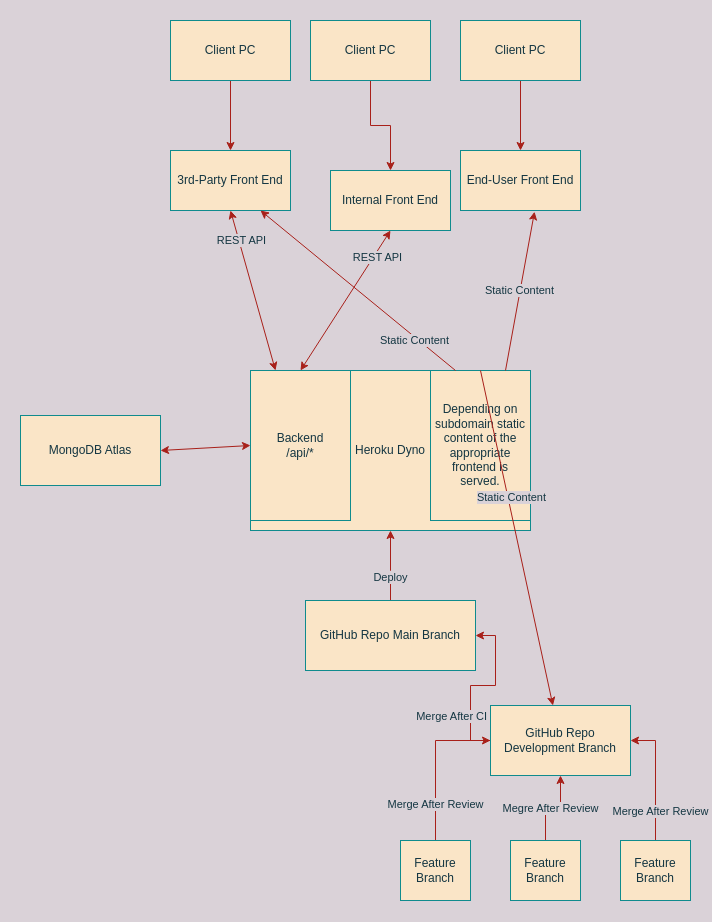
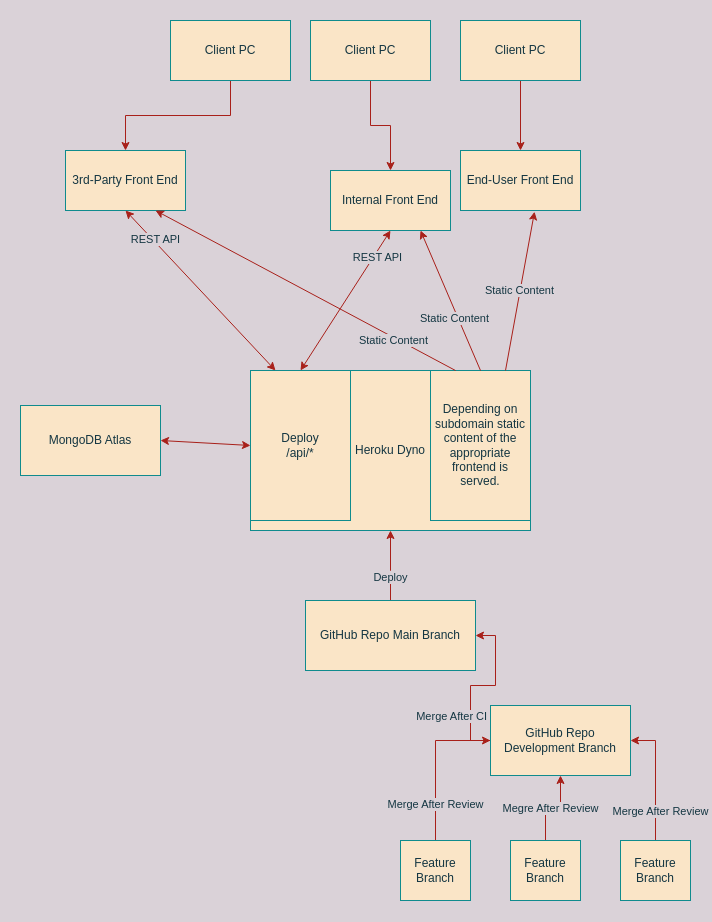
  <mxCell id="0" />
  <mxCell id="1" parent="0" />
  <mxCell id="2" value="Heroku Dyno" style="rounded=0;whiteSpace=wrap;html=1;fillColor=#FAE5C7;strokeColor=#0F8B8D;fontColor=#143642;" parent="1" vertex="1"><mxGeometry x="250" y="370" width="280" height="160" as="geometry" /></mxCell>
  <mxCell id="3" value="End-User Front End" style="rounded=0;whiteSpace=wrap;html=1;fillColor=#FAE5C7;strokeColor=#0F8B8D;fontColor=#143642;" parent="1" vertex="1"><mxGeometry x="460" y="150" width="120" height="60" as="geometry" /></mxCell>
  <mxCell id="4" value="Internal Front End" style="rounded=0;whiteSpace=wrap;html=1;fillColor=#FAE5C7;strokeColor=#0F8B8D;fontColor=#143642;" parent="1" vertex="1"><mxGeometry x="330" y="170" width="120" height="60" as="geometry" /></mxCell>
- <mxCell id="5" value="3rd-Party Front End" style="rounded=0;whiteSpace=wrap;html=1;fillColor=#FAE5C7;strokeColor=#0F8B8D;fontColor=#143642;" parent="1" vertex="1"><mxGeometry x="170" y="150" width="120" height="60" as="geometry" /></mxCell>
+ <mxCell id="5" value="3rd-Party Front End" style="rounded=0;whiteSpace=wrap;html=1;fillColor=#FAE5C7;strokeColor=#0F8B8D;fontColor=#143642;" parent="1" vertex="1"><mxGeometry x="65" y="150" width="120" height="60" as="geometry" /></mxCell>
  <mxCell id="6" value="Depending on subdomain static content of the appropriate frontend is served." style="rounded=0;whiteSpace=wrap;html=1;fillColor=#FAE5C7;strokeColor=#0F8B8D;fontColor=#143642;" parent="1" vertex="1"><mxGeometry x="430" y="370" width="100" height="150" as="geometry" /></mxCell>
- <mxCell id="7" value="Backend&lt;br&gt;/api/*" style="rounded=0;whiteSpace=wrap;html=1;fillColor=#FAE5C7;strokeColor=#0F8B8D;fontColor=#143642;" parent="1" vertex="1"><mxGeometry x="250" y="370" width="100" height="150" as="geometry" /></mxCell>
+ <mxCell id="7" value="Deploy&lt;br&gt;/api/*" style="rounded=0;whiteSpace=wrap;html=1;fillColor=#FAE5C7;strokeColor=#0F8B8D;fontColor=#143642;" parent="1" vertex="1"><mxGeometry x="250" y="370" width="100" height="150" as="geometry" /></mxCell>
  <mxCell id="8" value="REST API" style="endArrow=classic;startArrow=classic;html=1;rounded=0;exitX=0.5;exitY=1;exitDx=0;exitDy=0;entryX=0.25;entryY=0;entryDx=0;entryDy=0;labelBackgroundColor=#DAD2D8;strokeColor=#A8201A;fontColor=#143642;" parent="1" source="5" target="7" edge="1"><mxGeometry x="-0.619" y="2" width="50" height="50" relative="1" as="geometry"><mxPoint x="390" y="380" as="sourcePoint" /><mxPoint x="440" y="330" as="targetPoint" /><mxPoint as="offset" /></mxGeometry></mxCell>
  <mxCell id="9" value="REST API" style="endArrow=classic;startArrow=classic;html=1;rounded=0;exitX=0.5;exitY=0;exitDx=0;exitDy=0;entryX=0.5;entryY=1;entryDx=0;entryDy=0;labelBackgroundColor=#DAD2D8;strokeColor=#A8201A;fontColor=#143642;" parent="1" source="7" target="4" edge="1"><mxGeometry x="0.644" y="-4" width="50" height="50" relative="1" as="geometry"><mxPoint x="390" y="380" as="sourcePoint" /><mxPoint x="440" y="330" as="targetPoint" /><mxPoint as="offset" /></mxGeometry></mxCell>
  <mxCell id="10" value="Static Content" style="endArrow=classic;html=1;rounded=0;entryX=0.617;entryY=1.02;entryDx=0;entryDy=0;entryPerimeter=0;exitX=0.75;exitY=0;exitDx=0;exitDy=0;labelBackgroundColor=#DAD2D8;strokeColor=#A8201A;fontColor=#143642;" parent="1" source="6" target="3" edge="1"><mxGeometry x="0.006" y="1" width="50" height="50" relative="1" as="geometry"><mxPoint x="390" y="380" as="sourcePoint" /><mxPoint x="440" y="330" as="targetPoint" /><mxPoint as="offset" /></mxGeometry></mxCell>
- <mxCell id="11" value="Static Content" style="endArrow=classic;html=1;rounded=0;exitX=0.5;exitY=0;exitDx=0;exitDy=0;labelBackgroundColor=#DAD2D8;strokeColor=#A8201A;fontColor=#143642;" parent="1" source="6" target="24" edge="1"><mxGeometry x="-0.234" y="3" width="50" height="50" relative="1" as="geometry"><mxPoint x="390" y="380" as="sourcePoint" /><mxPoint x="440" y="330" as="targetPoint" /><mxPoint as="offset" /></mxGeometry></mxCell>
+ <mxCell id="11" value="Static Content" style="endArrow=classic;html=1;rounded=0;entryX=0.75;entryY=1;entryDx=0;entryDy=0;exitX=0.5;exitY=0;exitDx=0;exitDy=0;labelBackgroundColor=#DAD2D8;strokeColor=#A8201A;fontColor=#143642;" parent="1" source="6" target="4" edge="1"><mxGeometry x="-0.234" y="3" width="50" height="50" relative="1" as="geometry"><mxPoint x="390" y="380" as="sourcePoint" /><mxPoint x="440" y="330" as="targetPoint" /><mxPoint as="offset" /></mxGeometry></mxCell>
  <mxCell id="12" value="Static Content" style="endArrow=classic;html=1;rounded=0;entryX=0.75;entryY=1;entryDx=0;entryDy=0;exitX=0.25;exitY=0;exitDx=0;exitDy=0;labelBackgroundColor=#DAD2D8;strokeColor=#A8201A;fontColor=#143642;" parent="1" source="6" target="5" edge="1"><mxGeometry x="-0.597" y="3" width="50" height="50" relative="1" as="geometry"><mxPoint x="390" y="380" as="sourcePoint" /><mxPoint x="440" y="330" as="targetPoint" /><mxPoint as="offset" /></mxGeometry></mxCell>
- <mxCell id="13" value="MongoDB Atlas" style="rounded=0;whiteSpace=wrap;html=1;fillColor=#FAE5C7;strokeColor=#0F8B8D;fontColor=#143642;" parent="1" vertex="1"><mxGeometry x="20" y="415" width="140" height="70" as="geometry" /></mxCell>
+ <mxCell id="13" value="MongoDB Atlas" style="rounded=0;whiteSpace=wrap;html=1;fillColor=#FAE5C7;strokeColor=#0F8B8D;fontColor=#143642;" parent="1" vertex="1"><mxGeometry x="20" y="405" width="140" height="70" as="geometry" /></mxCell>
  <mxCell id="14" style="edgeStyle=orthogonalEdgeStyle;rounded=0;orthogonalLoop=1;jettySize=auto;html=1;entryX=0.5;entryY=0;entryDx=0;entryDy=0;labelBackgroundColor=#DAD2D8;strokeColor=#A8201A;fontColor=#143642;" parent="1" source="15" target="3" edge="1"><mxGeometry relative="1" as="geometry" /></mxCell>
  <mxCell id="15" value="Client PC" style="rounded=0;whiteSpace=wrap;html=1;fillColor=#FAE5C7;strokeColor=#0F8B8D;fontColor=#143642;" parent="1" vertex="1"><mxGeometry x="460" y="20" width="120" height="60" as="geometry" /></mxCell>
  <mxCell id="16" style="edgeStyle=orthogonalEdgeStyle;rounded=0;orthogonalLoop=1;jettySize=auto;html=1;entryX=0.5;entryY=0;entryDx=0;entryDy=0;labelBackgroundColor=#DAD2D8;strokeColor=#A8201A;fontColor=#143642;" parent="1" source="17" target="4" edge="1"><mxGeometry relative="1" as="geometry" /></mxCell>
  <mxCell id="17" value="Client PC" style="rounded=0;whiteSpace=wrap;html=1;fillColor=#FAE5C7;strokeColor=#0F8B8D;fontColor=#143642;" parent="1" vertex="1"><mxGeometry x="310" y="20" width="120" height="60" as="geometry" /></mxCell>
  <mxCell id="18" style="edgeStyle=orthogonalEdgeStyle;rounded=0;orthogonalLoop=1;jettySize=auto;html=1;labelBackgroundColor=#DAD2D8;strokeColor=#A8201A;fontColor=#143642;" parent="1" source="19" target="5" edge="1"><mxGeometry relative="1" as="geometry" /></mxCell>
  <mxCell id="19" value="Client PC" style="rounded=0;whiteSpace=wrap;html=1;fillColor=#FAE5C7;strokeColor=#0F8B8D;fontColor=#143642;" parent="1" vertex="1"><mxGeometry x="170" y="20" width="120" height="60" as="geometry" /></mxCell>
  <mxCell id="20" value="" style="endArrow=classic;startArrow=classic;html=1;rounded=0;exitX=1;exitY=0.5;exitDx=0;exitDy=0;entryX=0;entryY=0.5;entryDx=0;entryDy=0;labelBackgroundColor=#DAD2D8;strokeColor=#A8201A;fontColor=#143642;" parent="1" source="13" target="7" edge="1"><mxGeometry width="50" height="50" relative="1" as="geometry"><mxPoint x="390" y="380" as="sourcePoint" /><mxPoint x="440" y="330" as="targetPoint" /></mxGeometry></mxCell>
  <mxCell id="21" value="Deploy" style="edgeStyle=orthogonalEdgeStyle;rounded=0;orthogonalLoop=1;jettySize=auto;html=1;entryX=0.5;entryY=1;entryDx=0;entryDy=0;labelBackgroundColor=#DAD2D8;strokeColor=#A8201A;fontColor=#143642;" parent="1" source="22" target="2" edge="1"><mxGeometry x="-0.333" relative="1" as="geometry"><Array as="points"><mxPoint x="390" y="570" /><mxPoint x="390" y="570" /></Array><mxPoint as="offset" /></mxGeometry></mxCell>
  <mxCell id="22" value="GitHub Repo Main Branch" style="rounded=0;whiteSpace=wrap;html=1;fillColor=#FAE5C7;strokeColor=#0F8B8D;fontColor=#143642;" parent="1" vertex="1"><mxGeometry x="305" y="600" width="170" height="70" as="geometry" /></mxCell>
  <mxCell id="23" value="Merge After CI Testing" style="edgeStyle=orthogonalEdgeStyle;rounded=0;orthogonalLoop=1;jettySize=auto;html=1;entryX=1;entryY=0.5;entryDx=0;entryDy=0;labelBackgroundColor=#DAD2D8;strokeColor=#A8201A;fontColor=#143642;" parent="1" source="24" target="22" edge="1"><mxGeometry x="-0.484" relative="1" as="geometry"><mxPoint as="offset" /></mxGeometry></mxCell>
  <mxCell id="24" value="GitHub Repo Development Branch" style="rounded=0;whiteSpace=wrap;html=1;fillColor=#FAE5C7;strokeColor=#0F8B8D;fontColor=#143642;" parent="1" vertex="1"><mxGeometry x="490" y="705" width="140" height="70" as="geometry" /></mxCell>
  <mxCell id="25" value="Merge After Review" style="edgeStyle=orthogonalEdgeStyle;rounded=0;orthogonalLoop=1;jettySize=auto;html=1;entryX=1;entryY=0.5;entryDx=0;entryDy=0;exitX=0.5;exitY=0;exitDx=0;exitDy=0;labelBackgroundColor=#DAD2D8;strokeColor=#A8201A;fontColor=#143642;" parent="1" source="26" target="24" edge="1"><mxGeometry x="-0.52" y="-5" relative="1" as="geometry"><mxPoint y="1" as="offset" /></mxGeometry></mxCell>
  <mxCell id="26" value="Feature Branch" style="rounded=0;whiteSpace=wrap;html=1;fillColor=#FAE5C7;strokeColor=#0F8B8D;fontColor=#143642;" parent="1" vertex="1"><mxGeometry x="620" y="840" width="70" height="60" as="geometry" /></mxCell>
  <mxCell id="27" value="Megre After Review" style="edgeStyle=orthogonalEdgeStyle;rounded=0;orthogonalLoop=1;jettySize=auto;html=1;entryX=0.5;entryY=1;entryDx=0;entryDy=0;labelBackgroundColor=#DAD2D8;strokeColor=#A8201A;fontColor=#143642;" parent="1" source="28" target="24" edge="1"><mxGeometry x="-0.2" y="-5" relative="1" as="geometry"><mxPoint as="offset" /></mxGeometry></mxCell>
  <mxCell id="28" value="Feature Branch" style="rounded=0;whiteSpace=wrap;html=1;fillColor=#FAE5C7;strokeColor=#0F8B8D;fontColor=#143642;" parent="1" vertex="1"><mxGeometry x="510" y="840" width="70" height="60" as="geometry" /></mxCell>
  <mxCell id="29" value="Merge After Review" style="edgeStyle=orthogonalEdgeStyle;rounded=0;orthogonalLoop=1;jettySize=auto;html=1;entryX=0;entryY=0.5;entryDx=0;entryDy=0;exitX=0.5;exitY=0;exitDx=0;exitDy=0;labelBackgroundColor=#DAD2D8;strokeColor=#A8201A;fontColor=#143642;" parent="1" source="30" target="24" edge="1"><mxGeometry x="-0.52" relative="1" as="geometry"><mxPoint y="1" as="offset" /></mxGeometry></mxCell>
  <mxCell id="30" value="Feature Branch" style="rounded=0;whiteSpace=wrap;html=1;fillColor=#FAE5C7;strokeColor=#0F8B8D;fontColor=#143642;" parent="1" vertex="1"><mxGeometry x="400" y="840" width="70" height="60" as="geometry" /></mxCell>
